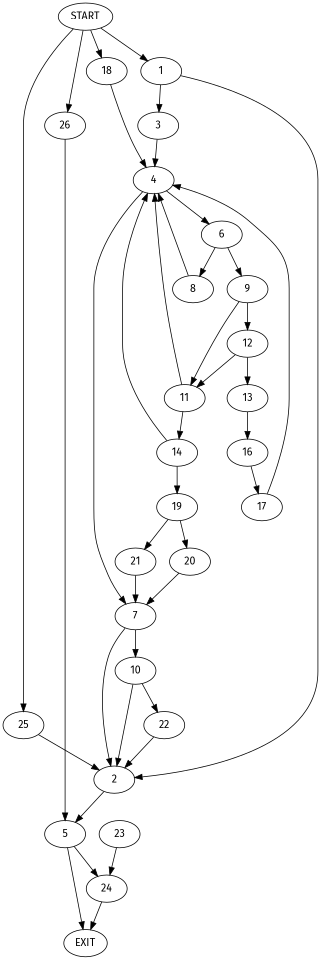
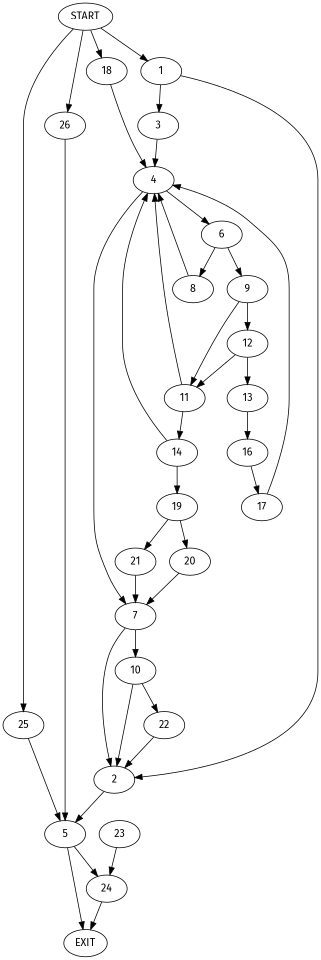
  digraph {
    fontname="Fira Sans"
    node [fontname="Fira Sans"]
    edge [fontname="Fira Sans"]
    n1 [label=START]
    1
    18
    25
    26
    2
    3
    4
    5
    n10 [label=EXIT]
    24
    6
    7
    8
    9
    10
    23
    11
    12
    22
    14
    13
    19
    16
    17
    20
    21
    n1 -> 1
    n1 -> 18
    n1 -> 25
    n1 -> 26
    1 -> 2
    1 -> 3
    18 -> 4
-   25 -> 2
+   25 -> 5
    26 -> 5
    2 -> 5
    3 -> 4
    4 -> 6
    4 -> 7
    5 -> n10
    5 -> 24
    24 -> n10
    6 -> 8
    6 -> 9
    7 -> 2
    7 -> 10
    8 -> 4
    9 -> 11
    9 -> 12
    10 -> 2
    10 -> 22
    23 -> 24
    11 -> 4
    11 -> 14
    12 -> 11
    12 -> 13
    22 -> 2
    14 -> 4
    14 -> 19
    13 -> 16
    19 -> 20
    19 -> 21
    16 -> 17
    17 -> 4
    20 -> 7
    21 -> 7
  }
